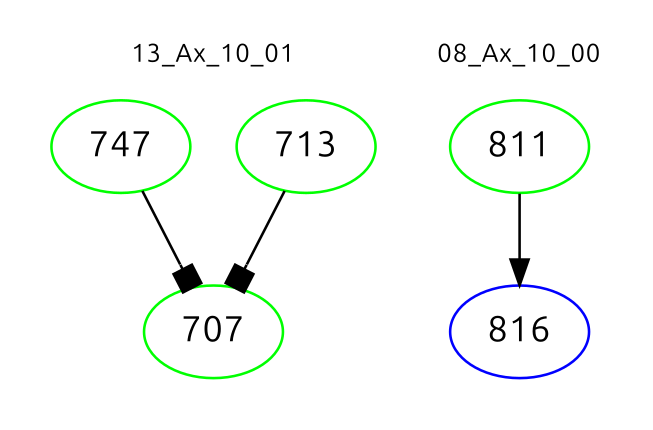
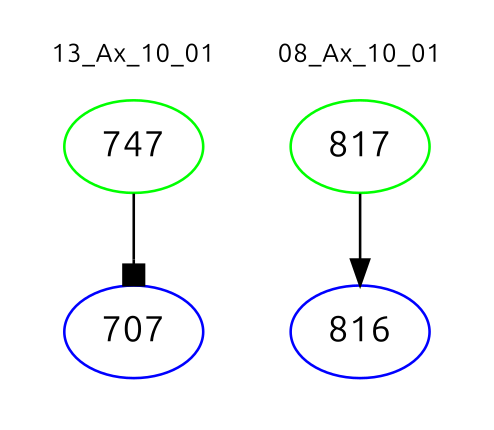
  digraph {
    fontname=Ubuntu
    node [color=green fontname=Ubuntu]
    edge [arrowhead=box color=black fontname=Ubuntu]
-   n1 [label=713]
-   n2 [label=707]
+   n2 [color=blue label=707]
    n3 [label=747]
-   n4 [label=811]
+   n4 [label=817]
    n5 [color=blue label=816]
    subgraph cluster_1 {
      color=white
      fontsize=10
      label="13_Ax_10_01"
-     n1
      n2
      n3
    }
    subgraph cluster_2 {
      color=white
      fontsize=10
-     label="08_Ax_10_00"
+     label="08_Ax_10_01"
      n4
      n5
    }
-   n1 -> n2
    n3 -> n2
    n4 -> n5 [arrowhead=normal]
  }
